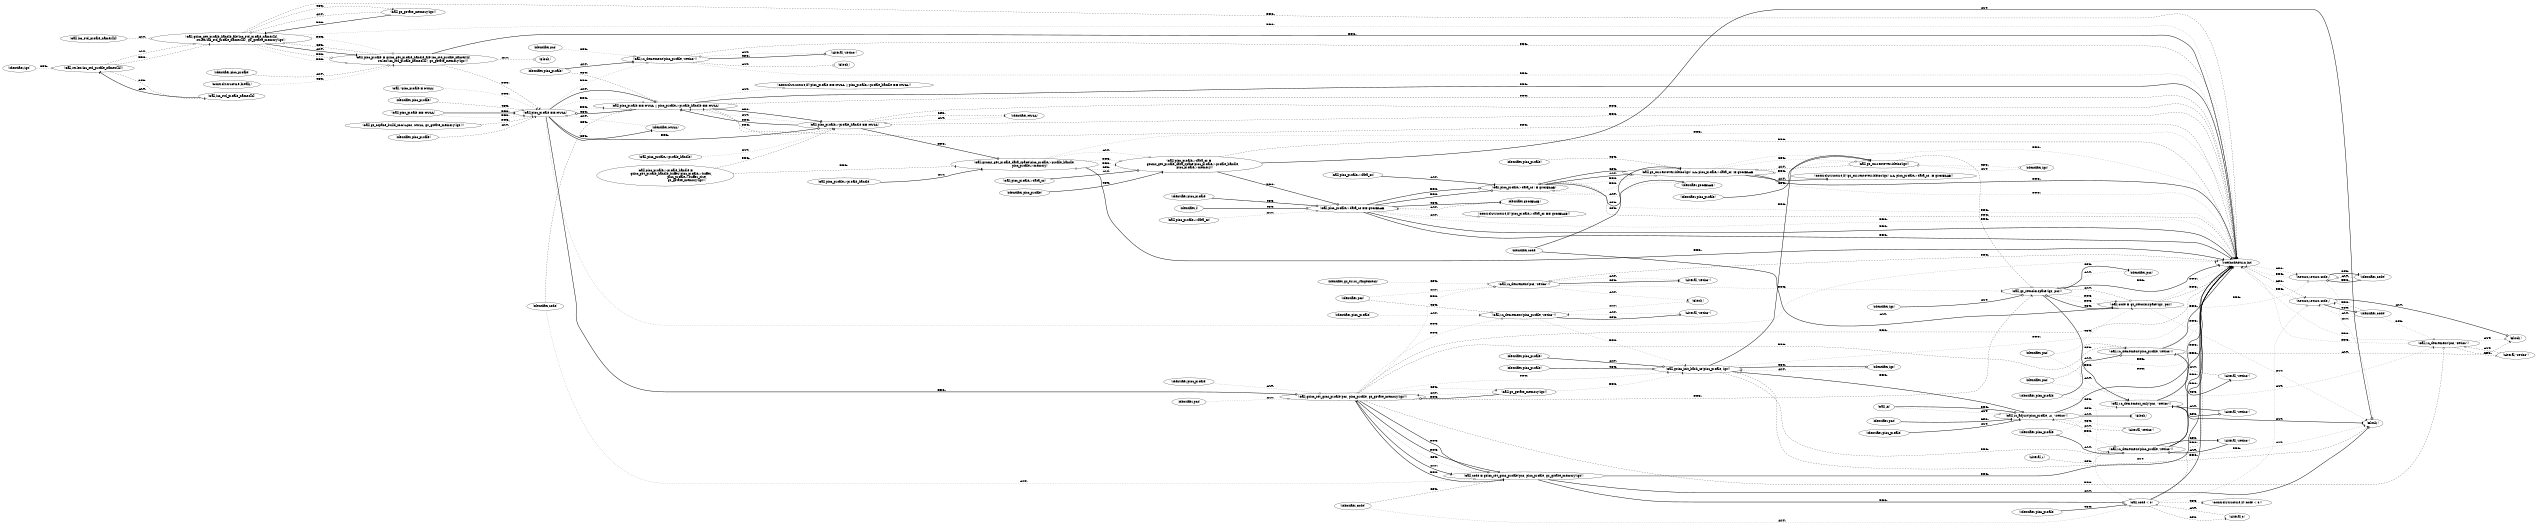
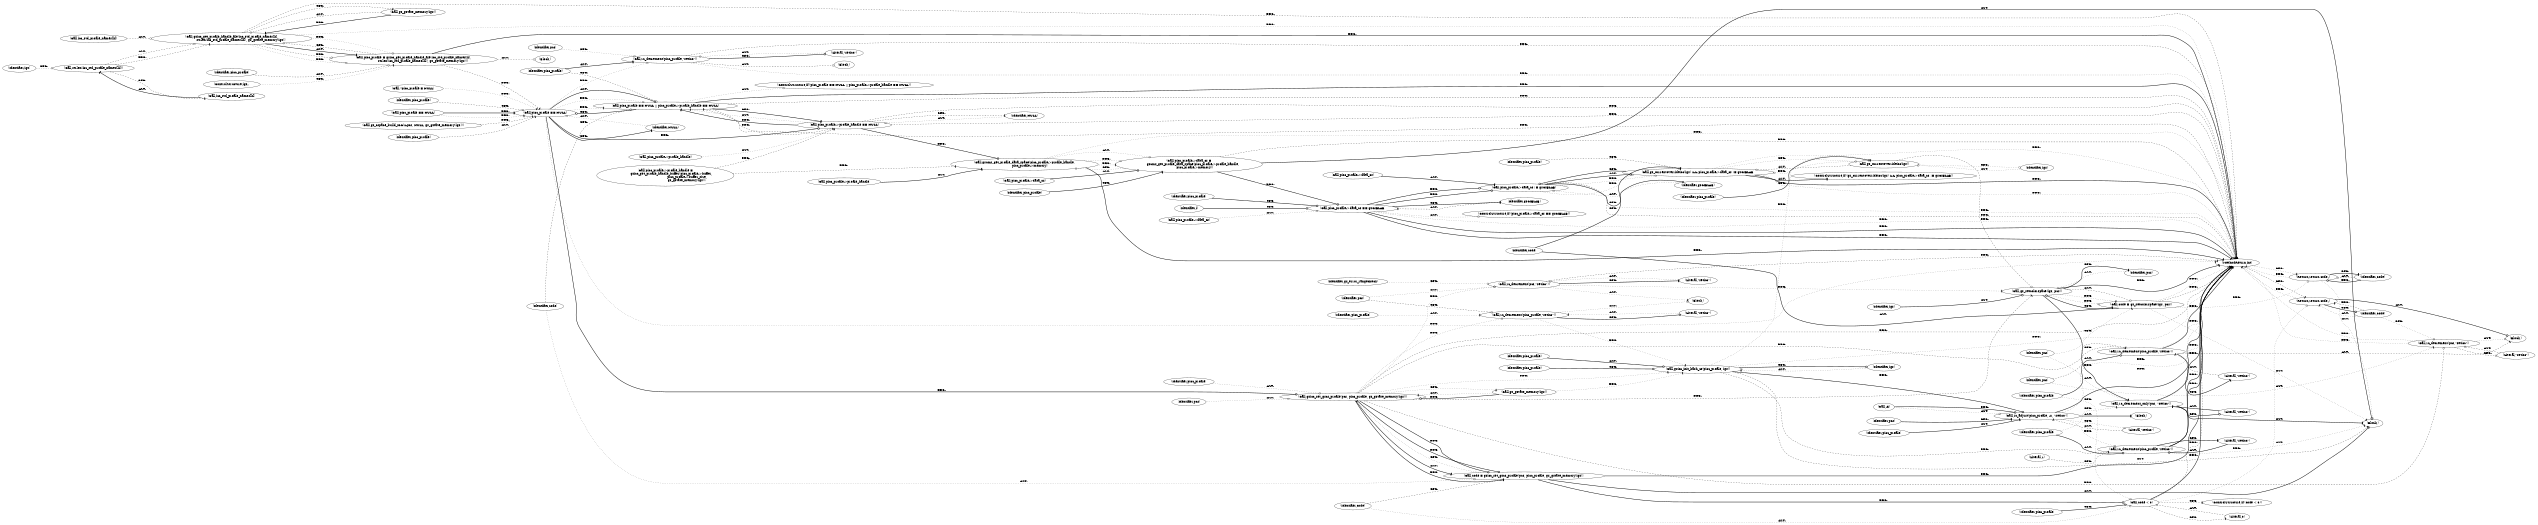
  digraph {
    rankdir=LR
    edge [arrowhead=odot style=dotted]
    n1 [label="(Call,strlen(icc_std_profile_names[k]))"]
    n2 [label="(Call,gsicc_get_profile_handle_file(icc_std_profile_names[k],\n                    strlen(icc_std_profile_names[k]), gs_gstate_memory(igs)))"]
    n3 [label="(Call,icc_std_profile_names[k])"]
    n4 [label="(Call,picc_profile = gsicc_get_profile_handle_file(icc_std_profile_names[k],\n                    strlen(icc_std_profile_names[k]), gs_gstate_memory(igs)))"]
    n5 [label="(MethodReturn,int)"]
    n6 [label="(Call,gs_gstate_memory(igs))"]
    n7 [label="(Call,picc_profile == NULL)"]
    n8 [label="(Block,)"]
    n9 [label="(Return,return code;)"]
    n10 [label="(Return,return code;)"]
    n11 [label="(Call,picc_profile == NULL || picc_profile->profile_handle == NULL)"]
    n12 [label="(Call,picc_profile->profile_handle == NULL)"]
    n13 [label="(Call,rc_decrement(picc_profile,\"seticc\"))"]
    n14 [label="(Call,gsicc_set_gscs_profile(pcs, picc_profile, gs_gstate_memory(igs)))"]
    n15 [label="(Identifier,NULL)"]
    n16 [label="(ControlStructure,if (picc_profile == NULL || picc_profile->profile_handle == NULL))"]
    n17 [label="(Call,gscms_get_profile_data_space(picc_profile->profile_handle,\n            picc_profile->memory))"]
    n18 [label="(Identifier,NULL)"]
    n19 [label="(Literal,\"seticc\")"]
    n20 [label="(Block,)"]
    n21 [label="(Call,code = gsicc_set_gscs_profile(pcs, picc_profile, gs_gstate_memory(igs)))"]
    n22 [label="(Call,rc_decrement(picc_profile,\"seticc\"))"]
    n23 [label="(Call,rc_decrement(pcs,\"seticc\"))"]
    n24 [label="(Call,rc_decrement(picc_profile,\"seticc\"))"]
    n25 [label="(Call,gsicc_init_hash_cs(picc_profile, igs))"]
    n26 [label="(Call,gs_setcolorspace(igs, pcs))"]
    n27 [label="(Call,rc_decrement(pcs,\"seticc\"))"]
    n28 [label="(Call,gs_gstate_memory(igs))"]
    n29 [label="(Call,picc_profile->data_cs =\n        gscms_get_profile_data_space(picc_profile->profile_handle,\n            picc_profile->memory))"]
    n30 [label="(Call,picc_profile->data_cs == gsCIELAB)"]
    n31 [label="(Block,)"]
    n32 [label="(Call,picc_profile->data_cs != gsCIELAB)"]
    n33 [label="(Identifier,gsCIELAB)"]
    n34 [label="(ControlStructure,if (picc_profile->data_cs == gsCIELAB))"]
    n35 [label="(Call,gs_currentoverrideicc(igs) && picc_profile->data_cs != gsCIELAB)"]
    n36 [label="(Identifier,gsCIELAB)"]
    n37 [label="(Call,gs_currentoverrideicc(igs))"]
    n38 [label="(ControlStructure,if (gs_currentoverrideicc(igs) && picc_profile->data_cs != gsCIELAB))"]
    n39 [label="(Identifier,igs)"]
    n40 [label="(Call,code < 0)"]
    n41 [label="(Block,)"]
    n42 [label="(Literal,\"seticc\")"]
    n43 [label="(Literal,\"seticc\")"]
    n44 [label="(Block,)"]
    n45 [label="(Literal,\"seticc\")"]
    n46 [label="(Call,rc_adjust(picc_profile, -2, \"seticc\"))"]
    n47 [label="(Call,rc_decrement(picc_profile,\"seticc\"))"]
    n48 [label="(Identifier,igs)"]
    n49 [label="(Call,code = gs_setcolorspace(igs, pcs))"]
    n50 [label="(Call,rc_decrement_only(pcs, \"seticc\"))"]
    n51 [label="(Identifier,pcs)"]
    n52 [label="(Literal,\"seticc\")"]
    n53 [label="(Literal,0)"]
    n54 [label="(ControlStructure,if (code < 0))"]
    n55 [label="(Identifier,code)"]
    n56 [label="(Block,)"]
    n57 [label="(Literal,\"seticc\")"]
    n58 [label="(Literal,\"seticc\")"]
    n59 [label="(Literal,\"seticc\")"]
    n60 [label="(Identifier,code)"]
    n61 [label="(Identifier,pcs)"]
    n62 [label="(Identifier,picc_profile)"]
    n63 [label="(Identifier,picc_profile)"]
    n64 [label="(Identifier,igs)"]
    n65 [label="(Identifier,picc_profile)"]
    n66 [label="(Identifier,pcs)"]
    n67 [label="(Call,picc_profile->data_cs)"]
    n68 [label="(Identifier,picc_profile)"]
    n69 [label="(Identifier,pcs)"]
    n70 [label="(Call,picc_profile->profile_handle)"]
    n71 [label="(Identifier,picc_profile)"]
    n72 [label="(Identifier,pcs)"]
    n73 [label="(Identifier,code)"]
    n74 [label="(Identifier,picc_profile)"]
    n75 [label="(Literal,1)"]
    n76 [label="(Identifier,pcs)"]
    n77 [label="(Identifier,gs_error_rangecheck)"]
    n78 [label="(Identifier,pcs)"]
    n79 [label="(Call,picc_profile->profile_handle)"]
    n80 [label="(Identifier,picc_profile)"]
    n81 [label="(Call,picc_profile == NULL)"]
    n82 [label="(Call,icc_std_profile_names[k])"]
    n83 [label="(Identifier,picc_profile)"]
    n84 [label="(Identifier,code)"]
    n85 [label="(Identifier,igs)"]
    n86 [label="(Call,picc_profile->data_cs)"]
    n87 [label="(Call,gs_cspace_build_ICC(&pcs, NULL, gs_gstate_memory(igs)))"]
    n88 [label="(Identifier,picc_profile)"]
    n89 [label="(Identifier,picc_profile)"]
    n90 [label="(Identifier,picc_profile)"]
    n91 [label="(Call,-5)"]
    n92 [label="(Identifier,i)"]
    n93 [label="(Identifier,picc_profile)"]
    n94 [label="(Call,picc_profile->data_cs)"]
    n95 [label="(Identifier,picc_profile)"]
    n96 [label="(Identifier,picc_profile)"]
-   n97 [label="(ControlStructure,break;)"]
+   n97 [label="(ControlStructure,igs;)"]
    n98 [label="(Call,picc_profile->profile_handle =\n            gsicc_get_profile_handle_buffer(picc_profile->buffer,\n                                            picc_profile->buffer_size,\n                                            gs_gstate_memory(igs)))"]
    n99 [label="(Identifier,picc_profile)"]
    n100 [label="(Identifier,code)"]
    n101 [label="(Identifier,picc_profile)"]
    n102 [label="(Call,*picc_profile = NULL)"]
    n1 -> n2 [label="AST: " style=dashed]
    n1 -> n2 [arrowhead=tee label="DDG: " style=dashed]
    n1 -> n3 [arrowhead=tee label="CFG: " style=dashed]
    n2 -> n4 [arrowhead=tee label="AST: " style=bold]
    n2 -> n4 [label="DDG: " style=dashed]
    n2 -> n4 [label="DDG: "]
    n2 -> n4 [label="DDG: "]
    n2 -> n5 [arrowhead=tee label="DDG: " style=dashed]
    n2 -> n5 [label="DDG: "]
    n2 -> n6 [arrowhead=tee label="CFG: " style=dashed]
    n3 -> n1 [arrowhead=tee label="AST: " style=bold]
    n4 -> n2 [label="CFG: " style=dashed]
    n4 -> n5 [label="DDG: " style=bold]
    n4 -> n7 [arrowhead=tee label="DDG: " style=dashed]
    n4 -> n8 [label="AST: " style=dashed]
    n5 -> n9 [arrowhead=tee label="CFG: " style=dashed]
    n5 -> n10 [arrowhead=tee label="CFG: "]
    n6 -> n2 [label="AST: " style=dashed]
    n6 -> n2 [arrowhead=tee label="DDG: " style=bold]
    n7 -> n5 [arrowhead=tee label="DDG: "]
    n7 -> n11 [label="AST: " style=bold]
    n7 -> n11 [label="DDG: "]
    n7 -> n11 [arrowhead=tee label="DDG: "]
    n7 -> n12 [label="DDG: " style=bold]
    n7 -> n13 [label="DDG: "]
    n7 -> n14 [label="DDG: " style=bold]
    n7 -> n15 [arrowhead=tee label="CFG: " style=bold]
    n9 -> n5 [arrowhead=tee label="DDG: "]
    n9 -> n41 [label="AST: " style=bold]
    n9 -> n55 [label="CFG: " style=bold]
    n10 -> n5 [arrowhead=tee label="DDG: "]
    n10 -> n31 [label="AST: "]
    n10 -> n60 [arrowhead=tee label="CFG: " style=bold]
    n11 -> n5 [arrowhead=tee label="DDG: " style=dashed]
    n11 -> n5 [label="DDG: " style=bold]
    n11 -> n5 [arrowhead=tee label="DDG: " style=dashed]
    n11 -> n7 [label="CFG: " style=bold]
    n11 -> n12 [arrowhead=tee label="CFG: " style=bold]
    n11 -> n16 [label="AST: "]
    n12 -> n5 [label="DDG: " style=dashed]
    n12 -> n5 [arrowhead=tee label="DDG: " style=dashed]
    n12 -> n11 [arrowhead=tee label="AST: "]
    n12 -> n11 [arrowhead=tee label="DDG: " style=bold]
    n12 -> n11 [arrowhead=tee label="DDG: " style=dashed]
    n12 -> n17 [label="DDG: " style=bold]
    n12 -> n18 [arrowhead=tee label="CFG: " style=dashed]
    n13 -> n5 [label="DDG: " style=dashed]
    n13 -> n5 [arrowhead=tee label="DDG: "]
    n13 -> n19 [label="CFG: " style=bold]
    n13 -> n20 [label="AST: " style=dashed]
    n14 -> n5 [arrowhead=tee label="DDG: " style=dashed]
    n14 -> n21 [arrowhead=tee label="AST: " style=bold]
    n14 -> n21 [arrowhead=tee label="DDG: " style=bold]
    n14 -> n21 [label="DDG: " style=bold]
    n14 -> n21 [label="DDG: " style=bold]
    n14 -> n22 [arrowhead=tee label="DDG: " style=dashed]
    n14 -> n23 [label="DDG: " style=dashed]
    n14 -> n24 [label="DDG: "]
    n14 -> n25 [arrowhead=tee label="DDG: "]
    n14 -> n26 [arrowhead=tee label="DDG: " style=dashed]
    n14 -> n27 [label="DDG: "]
    n14 -> n28 [arrowhead=tee label="CFG: "]
    n15 -> n7 [label="AST: "]
    n17 -> n5 [arrowhead=tee label="DDG: " style=bold]
    n17 -> n5 [arrowhead=tee label="DDG: "]
    n17 -> n29 [label="AST: "]
    n17 -> n29 [label="DDG: "]
    n17 -> n29 [arrowhead=tee label="DDG: "]
    n18 -> n12 [label="AST: "]
    n19 -> n13 [label="AST: "]
    n21 -> n5 [arrowhead=tee label="DDG: " style=bold]
    n21 -> n14 [arrowhead=tee label="CFG: "]
    n21 -> n31 [label="AST: " style=bold]
    n21 -> n40 [label="DDG: " style=bold]
    n22 -> n5 [label="DDG: " style=bold]
    n22 -> n5 [label="DDG: "]
    n22 -> n41 [arrowhead=tee label="AST: " style=dashed]
    n22 -> n42 [arrowhead=tee label="CFG: " style=bold]
    n23 -> n5 [label="DDG: "]
    n23 -> n5 [label="DDG: "]
    n23 -> n41 [label="AST: "]
    n23 -> n43 [label="CFG: " style=dashed]
    n24 -> n25 [arrowhead=tee label="DDG: "]
    n24 -> n44 [label="AST: "]
    n24 -> n45 [label="CFG: " style=bold]
    n25 -> n5 [arrowhead=tee label="DDG: "]
    n25 -> n31 [arrowhead=tee label="AST: " style=dashed]
-   n25 -> n37 [arrowhead=tee label="DDG: " style=bold]
+   n25 -> n37 [arrowhead=tee label="DDG: "]
    n25 -> n46 [label="DDG: " style=bold]
    n25 -> n47 [arrowhead=tee label="DDG: " style=dashed]
    n25 -> n48 [label="CFG: " style=bold]
    n26 -> n5 [arrowhead=tee label="DDG: " style=bold]
    n26 -> n49 [label="AST: " style=dashed]
    n26 -> n49 [arrowhead=tee label="DDG: "]
    n26 -> n49 [label="DDG: "]
    n26 -> n50 [arrowhead=tee label="DDG: " style=bold]
    n26 -> n51 [arrowhead=tee label="CFG: " style=bold]
    n27 -> n5 [arrowhead=tee label="DDG: " style=dashed]
    n27 -> n26 [arrowhead=tee label="DDG: "]
    n27 -> n44 [arrowhead=tee label="AST: "]
    n27 -> n52 [arrowhead=tee label="CFG: " style=bold]
    n28 -> n14 [arrowhead=tee label="AST: "]
    n28 -> n14 [label="DDG: " style=bold]
    n28 -> n25 [arrowhead=tee label="DDG: "]
    n29 -> n5 [arrowhead=tee label="DDG: " style=dashed]
    n29 -> n17 [label="CFG: "]
    n29 -> n30 [label="DDG: " style=bold]
    n29 -> n31 [label="AST: " style=bold]
    n30 -> n5 [label="DDG: "]
    n30 -> n5 [label="DDG: " style=bold]
    n30 -> n5 [arrowhead=tee label="DDG: " style=bold]
    n30 -> n32 [label="DDG: " style=bold]
    n30 -> n32 [label="DDG: " style=bold]
    n30 -> n33 [arrowhead=tee label="CFG: " style=bold]
    n30 -> n34 [label="AST: "]
    n32 -> n5 [label="DDG: " style=dashed]
    n32 -> n5 [arrowhead=tee label="DDG: "]
    n32 -> n35 [label="AST: " style=bold]
    n32 -> n35 [label="DDG: "]
    n32 -> n35 [label="DDG: "]
    n32 -> n36 [label="CFG: " style=bold]
    n33 -> n30 [arrowhead=tee label="AST: " style=dashed]
    n35 -> n5 [arrowhead=tee label="DDG: " style=bold]
    n35 -> n5 [label="DDG: "]
    n35 -> n5 [label="DDG: "]
    n35 -> n32 [label="CFG: " style=bold]
    n35 -> n37 [label="CFG: "]
    n35 -> n38 [arrowhead=tee label="AST: " style=bold]
    n36 -> n32 [label="AST: "]
    n37 -> n26 [label="DDG: " style=dashed]
    n37 -> n35 [label="AST: " style=dashed]
    n37 -> n35 [label="DDG: "]
    n37 -> n39 [label="CFG: "]
    n39 -> n37 [label="AST: "]
    n40 -> n5 [arrowhead=tee label="DDG: " style=bold]
    n40 -> n5 [label="DDG: " style=dashed]
    n40 -> n9 [label="DDG: "]
    n40 -> n53 [arrowhead=tee label="CFG: " style=dashed]
    n40 -> n54 [arrowhead=tee label="CFG: " style=dashed]
    n42 -> n22 [arrowhead=tee label="AST: " style=dashed]
    n43 -> n23 [label="AST: " style=dashed]
    n45 -> n24 [arrowhead=tee label="AST: "]
    n46 -> n5 [label="DDG: "]
    n46 -> n5 [label="DDG: " style=bold]
    n46 -> n47 [label="DDG: "]
    n46 -> n56 [arrowhead=tee label="AST: " style=bold]
    n46 -> n57 [label="CFG: "]
    n47 -> n5 [label="DDG: " style=bold]
    n47 -> n5 [label="DDG: " style=bold]
    n47 -> n31 [arrowhead=tee label="AST: "]
    n47 -> n58 [arrowhead=tee label="CFG: " style=bold]
    n48 -> n25 [arrowhead=tee label="AST: "]
    n49 -> n5 [label="DDG: " style=dashed]
    n49 -> n5 [label="DDG: "]
    n49 -> n10 [label="DDG: "]
    n49 -> n26 [label="CFG: " style=bold]
    n49 -> n31 [arrowhead=tee label="AST: "]
    n50 -> n5 [arrowhead=tee label="DDG: " style=bold]
    n50 -> n5 [arrowhead=tee label="DDG: "]
    n50 -> n31 [arrowhead=tee label="AST: " style=bold]
    n50 -> n59 [label="CFG: " style=bold]
    n51 -> n26 [label="AST: "]
    n52 -> n27 [label="AST: "]
    n53 -> n40 [label="AST: " style=dashed]
    n55 -> n9 [arrowhead=tee label="AST: "]
    n55 -> n9 [arrowhead=tee label="DDG: " style=dashed]
    n55 -> n23 [label="CFG: "]
    n57 -> n46 [arrowhead=tee label="AST: " style=dashed]
    n58 -> n47 [label="AST: " style=bold]
    n59 -> n50 [arrowhead=tee label="AST: " style=bold]
    n60 -> n10 [label="AST: " style=dashed]
    n60 -> n10 [label="DDG: " style=bold]
    n61 -> n49 [arrowhead=tee label="CFG: "]
    n61 -> n50 [label="AST: "]
    n62 -> n25 [label="AST: " style=bold]
    n63 -> n35 [label="CFG: " style=dashed]
    n64 -> n26 [label="AST: " style=bold]
    n65 -> n30 [label="CFG: " style=bold]
    n66 -> n13 [label="CFG: "]
    n67 -> n29 [label="AST: " style=bold]
    n68 -> n11 [label="CFG: " style=dashed]
    n68 -> n13 [arrowhead=tee label="AST: " style=bold]
    n69 -> n22 [label="CFG: " style=dashed]
    n69 -> n23 [arrowhead=tee label="AST: "]
    n70 -> n17 [arrowhead=tee label="AST: " style=bold]
    n71 -> n37 [label="CFG: " style=bold]
    n72 -> n46 [arrowhead=tee label="CFG: " style=bold]
    n73 -> n35 [arrowhead=tee label="CFG: " style=bold]
    n73 -> n49 [arrowhead=tee label="AST: " style=bold]
    n74 -> n47 [label="AST: " style=bold]
    n74 -> n50 [arrowhead=tee label="CFG: "]
    n75 -> n47 [label="CFG: " style=dashed]
    n76 -> n14 [label="AST: "]
    n77 -> n27 [label="CFG: "]
    n78 -> n24 [label="CFG: " style=dashed]
    n78 -> n27 [label="AST: "]
    n79 -> n12 [arrowhead=tee label="AST: "]
    n80 -> n24 [arrowhead=tee label="AST: "]
    n81 -> n7 [arrowhead=tee label="DDG: " style=bold]
    n81 -> n7 [arrowhead=tee label="DDG: "]
    n82 -> n2 [label="AST: " style=dashed]
    n83 -> n29 [arrowhead=tee label="CFG: " style=bold]
    n84 -> n21 [label="CFG: " style=dashed]
    n84 -> n40 [label="AST: "]
    n85 -> n1 [label="CFG: "]
    n86 -> n32 [arrowhead=tee label="AST: " style=bold]
    n87 -> n7 [arrowhead=tee label="DDG: " style=dashed]
    n88 -> n4 [label="AST: " style=dashed]
    n89 -> n7 [label="CFG: " style=dashed]
    n90 -> n46 [arrowhead=tee label="AST: " style=bold]
    n91 -> n46 [label="AST: "]
    n91 -> n46 [label="DDG: " style=bold]
    n92 -> n30 [label="CFG: " style=bold]
    n93 -> n7 [arrowhead=tee label="AST: " style=dashed]
    n94 -> n30 [label="AST: "]
    n95 -> n25 [label="CFG: " style=bold]
    n96 -> n40 [label="CFG: " style=bold]
    n97 -> n4 [arrowhead=tee label="CFG: "]
    n98 -> n12 [arrowhead=tee label="DDG: " style=dashed]
    n98 -> n17 [arrowhead=tee label="DDG: " style=dashed]
    n99 -> n22 [label="AST: " style=bold]
    n99 -> n40 [label="CFG: "]
    n100 -> n11 [label="CFG: " style=dashed]
    n100 -> n21 [label="AST: "]
    n101 -> n14 [label="AST: "]
    n102 -> n7 [arrowhead=tee label="DDG: "]
  }
